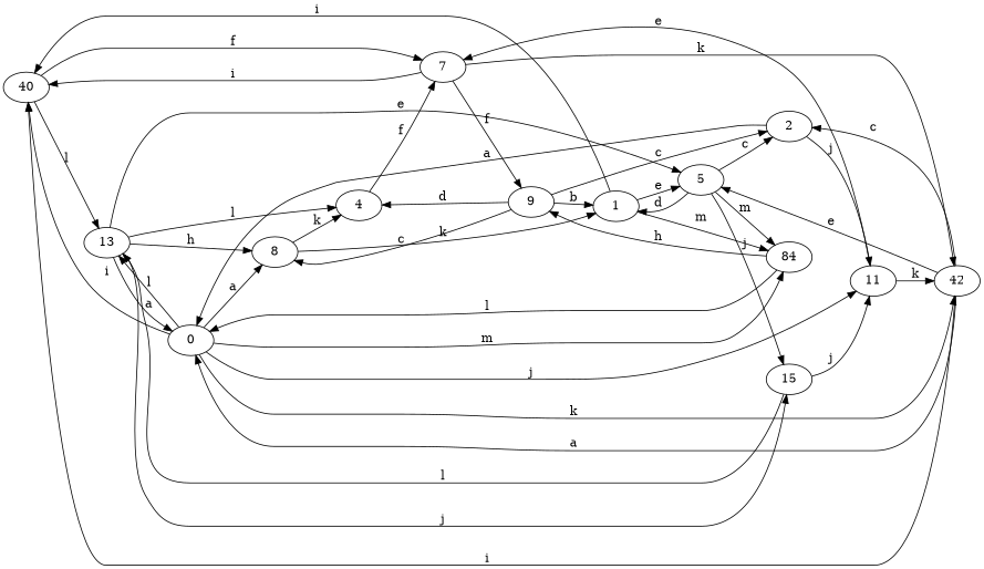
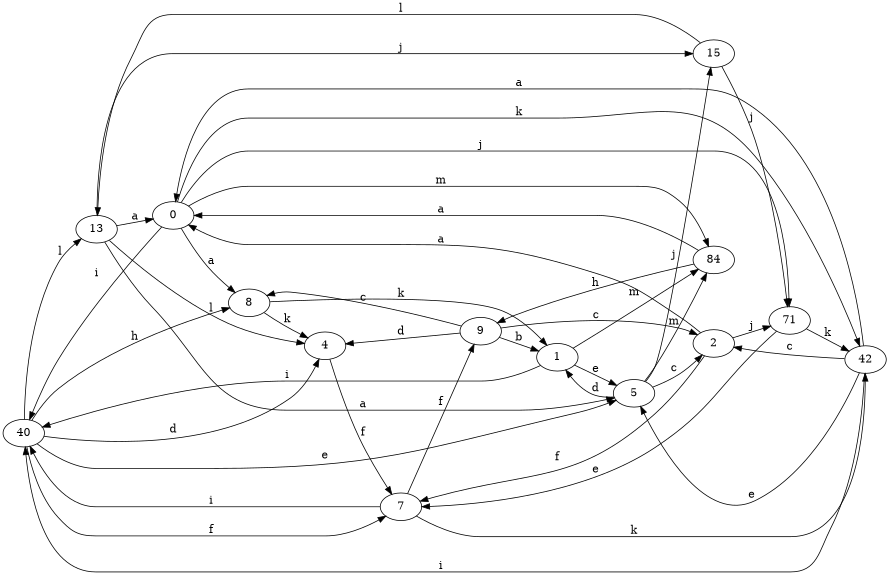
  strict digraph {
    rankdir=LR
    n1 [label=40]
    0
-   11
+   11 [label=71]
    n4 [label=42]
    13
    n6 [label=84]
    8
    5
    7
    4
    n11 [label=2]
    15
    9
    1
    n1 -> 13 [label=l]
-   13 -> 8 [label=h]
+   n1 -> 8 [label=h]
+   n1 -> 5 [label=e]
    n1 -> 7 [label=f]
+   n1 -> 4 [label=d]
    0 -> n1 [label=i]
    0 -> 11 [label=j]
    0 -> n4 [label=k]
-   0 -> 13 [label=l]
    0 -> n6 [label=m]
    0 -> 8 [label=a]
    11 -> n4 [label=k]
    11 -> 7 [label=e]
    n4 -> n1 [label=i]
    n4 -> 0 [label=a]
    n4 -> 5 [label=e]
    n4 -> n11 [label=c]
    13 -> 0 [label=a]
-   13 -> 5 [label=e]
+   13 -> 5 [label=a]
    13 -> 4 [label=l]
    13 -> 15 [label=j]
-   n6 -> 0 [label=l]
+   n6 -> 0 [label=a]
    n6 -> 9 [label=h]
    8 -> 4 [label=k]
    8 -> 1 [label=k]
    5 -> n6 [label=m]
    5 -> n11 [label=c]
    5 -> 15 [label=j]
    5 -> 1 [label=d]
    7 -> n1 [label=i]
    7 -> n4 [label=k]
    7 -> 9 [label=f]
    4 -> 7 [label=f]
    n11 -> 0 [label=a]
    n11 -> 11 [label=j]
+   n11 -> 7 [label=f]
    15 -> 11 [label=j]
    15 -> 13 [label=l]
    9 -> 8 [label=c]
    9 -> 4 [label=d]
    9 -> n11 [label=c]
    9 -> 1 [label=b]
    1 -> n1 [label=i]
    1 -> n6 [label=m]
    1 -> 5 [label=e]
  }
